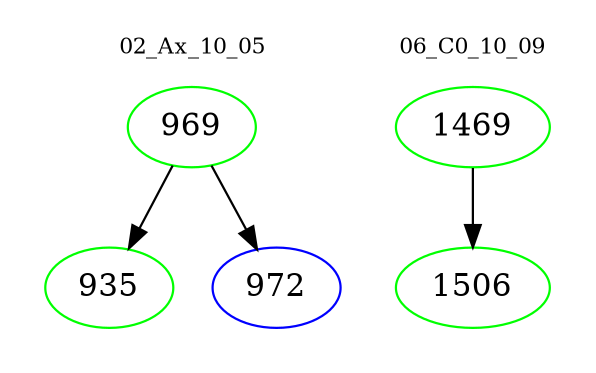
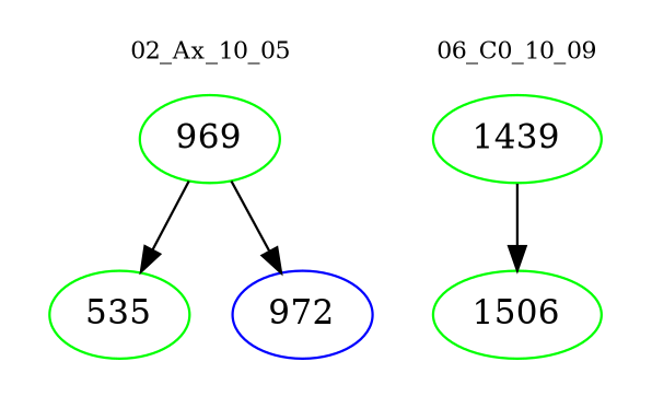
  digraph {
    node [color=green]
    edge [color=black]
    n1 [label=969]
-   n2 [label=935]
+   n2 [label=535]
    n3 [color=blue label=972]
-   n4 [label=1469]
+   n4 [label=1439]
    n5 [label=1506]
    subgraph cluster_1 {
      color=white
      fontsize=10
      label="02_Ax_10_05"
      n1
      n2
      n3
    }
    subgraph cluster_2 {
      color=white
      fontsize=10
      label="06_C0_10_09"
      n4
      n5
    }
    n1 -> n2
    n1 -> n3
    n4 -> n5
  }
